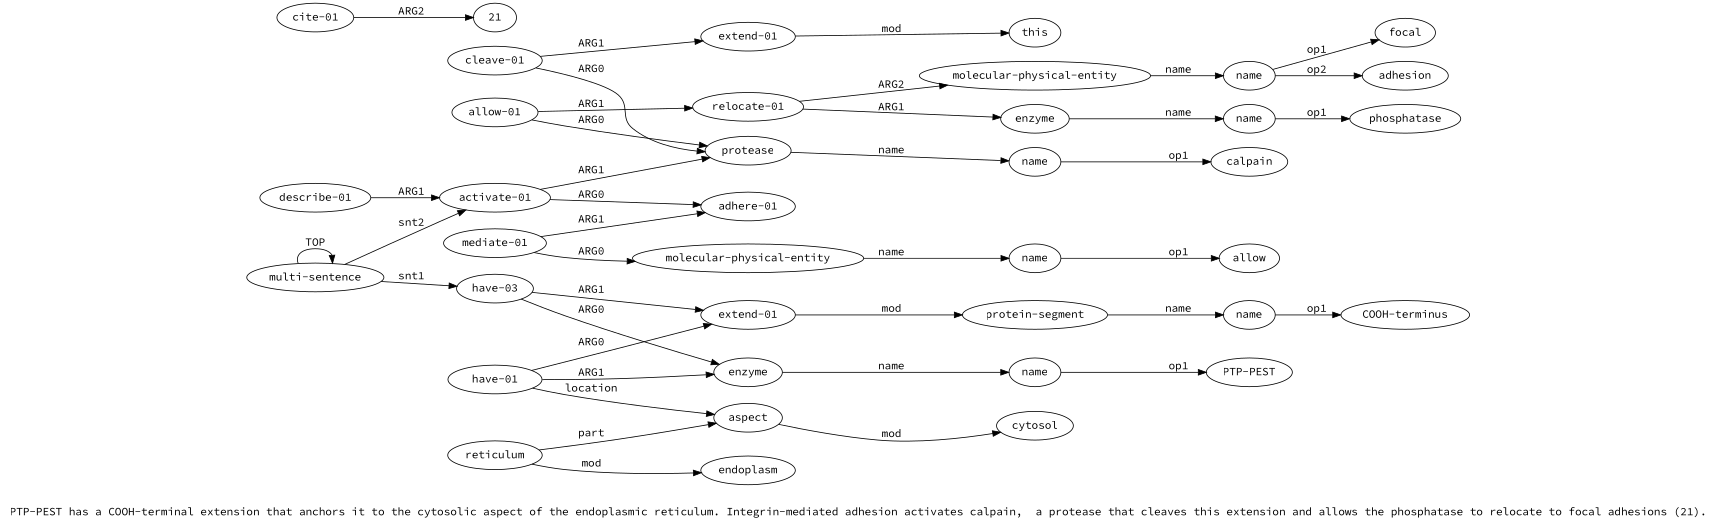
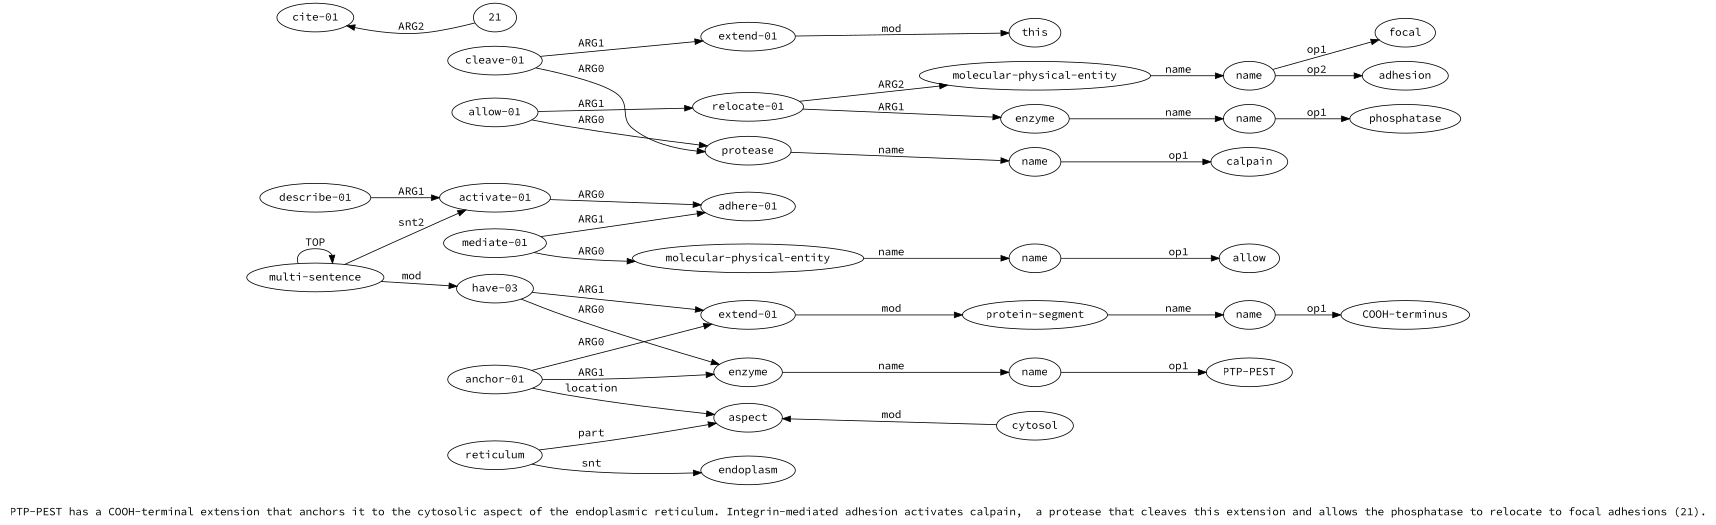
  digraph {
    fontname="Source Code Pro"
    label="PTP-PEST has a COOH-terminal extension that anchors it to the cytosolic aspect of the endoplasmic reticulum. Integrin-mediated adhesion activates calpain,  a protease that cleaves this extension and allows the phosphatase to relocate to focal adhesions (21)."
    rankdir=LR
    node [color=black fontname="Source Code Pro" gold_ind=-1 gold_label=name test_ind=-1 test_label=name]
    edge [color=black fontname="Source Code Pro" gold_label=ARG1 test_label=ARG1]
    n1 [gold_ind=20 gold_label="extend-01" label="extend-01" test_ind=20 test_label="extend-01"]
    n2 [gold_ind=21 gold_label=this label=this test_ind=21 test_label=this]
    n3 [gold_ind=22 gold_label="allow-01" label="allow-01" test_ind=22 test_label="allow-01"]
    n4 [gold_ind=23 gold_label="relocate-01" label="relocate-01" test_ind=23 test_label="relocate-01"]
    n5 [gold_ind=17 gold_label=protease label=protease test_ind=17 test_label=protease]
    n6 [gold_ind=24 gold_label=enzyme label=enzyme test_ind=24 test_label=enzyme]
    n7 [gold_ind=26 gold_label="molecular-physical-entity" label="molecular-physical-entity" test_ind=26 test_label="molecular-physical-entity"]
    n8 [gold_ind=18 label=name test_ind=18]
    n9 [gold_ind=25 label=name test_ind=25]
    n10 [gold_ind=27 label=name test_ind=27]
    n11 [gold_label=calpain label=calpain test_label=calpain]
    n12 [gold_label=phosphatase label=phosphatase test_label=phosphatase]
    n13 [gold_label=adhesion label=adhesion test_label=adhesion]
    n14 [gold_label=focal label=focal test_label=focal]
    n15 [gold_ind=28 gold_label="describe-01" label="describe-01" test_ind=28 test_label="describe-01"]
    n16 [gold_ind=12 gold_label="activate-01" label="activate-01" test_ind=12 test_label="activate-01"]
    n17 [gold_ind=13 gold_label="adhere-01" label="adhere-01" test_ind=13 test_label="adhere-01"]
    n18 [gold_label=integrin label=allow test_label=integrin]
    n19 [gold_ind=30 gold_label="cite-01" label="cite-01" test_ind=30 test_label="cite-01"]
    n20 [gold_label=21 label=21 test_label=21]
    n21 [gold_label="COOH-terminus" label="COOH-terminus" test_label="COOH-terminus"]
    n22 [gold_ind=15 gold_label="molecular-physical-entity" label="molecular-physical-entity" test_ind=15 test_label="molecular-physical-entity"]
    n23 [gold_ind=16 label=name test_ind=16]
    n24 [gold_ind=14 gold_label="mediate-01" label="mediate-01" test_ind=14 test_label="mediate-01"]
    n25 [gold_ind=11 gold_label=endoplasm label=endoplasm test_ind=11 test_label=endoplasm]
    n26 [gold_ind=10 gold_label=reticulum label=reticulum test_ind=10 test_label=reticulum]
    n27 [gold_ind=8 gold_label=aspect label=aspect test_ind=8 test_label=aspect]
    n28 [gold_ind=9 gold_label=cytosol label=cytosol test_ind=9 test_label=cytosol]
    n29 [gold_ind=19 gold_label="cleave-01" label="cleave-01" test_ind=19 test_label="cleave-01"]
    n30 [gold_ind=1 gold_label="have-03" label="have-03" test_ind=1 test_label="have-03"]
    n31 [gold_ind=2 gold_label=enzyme label=enzyme test_ind=2 test_label=enzyme]
    n32 [gold_ind=4 gold_label="extend-01" label="extend-01" test_ind=4 test_label="extend-01"]
    n33 [gold_ind=3 label=name test_ind=3]
    n34 [gold_ind=5 gold_label="protein-segment" label="protein-segment" test_ind=5 test_label="protein-segment"]
    n35 [gold_label="PTP-PEST" label="PTP-PEST" test_label="PTP-PEST"]
    n36 [gold_ind=6 label=name test_ind=6]
    n37 [gold_ind=0 gold_label="multi-sentence" label="multi-sentence" test_ind=0 test_label="multi-sentence"]
-   n38 [gold_ind=7 gold_label="anchor-01" label="have-01" test_ind=7 test_label="anchor-01"]
+   n38 [gold_ind=7 gold_label="anchor-01" label="anchor-01" test_ind=7 test_label="anchor-01"]
    n1 -> n2 [gold_label=mod label=mod test_label=mod]
    n3 -> n4 [label=ARG1]
    n3 -> n5 [gold_label=ARG0 label=ARG0 test_label=ARG0]
    n4 -> n6 [label=ARG1]
    n4 -> n7 [gold_label=ARG2 label=ARG2 test_label=ARG2]
    n5 -> n8 [gold_label=name label=name test_label=name]
    n6 -> n9 [gold_label=name label=name test_label=name]
    n7 -> n10 [gold_label=name label=name test_label=name]
    n8 -> n11 [gold_label=op1 label=op1 test_label=op1]
    n9 -> n12 [gold_label=op1 label=op1 test_label=op1]
    n10 -> n13 [gold_label=op2 label=op2 test_label=op2]
    n10 -> n14 [gold_label=op1 label=op1 test_label=op1]
    n15 -> n16 [label=ARG1]
-   n16 -> n5 [label=ARG1]
    n16 -> n17 [gold_label=ARG0 label=ARG0 test_label=ARG0]
-   n19 -> n20 [gold_label=ARG2 label=ARG2 test_label=ARG2]
+   n20 -> n19 [gold_label=ARG2 label=ARG2 test_label=ARG2]
    n22 -> n23 [gold_label=name label=name test_label=name]
    n23 -> n18 [gold_label=op1 label=op1 test_label=op1]
    n24 -> n17 [label=ARG1]
    n24 -> n22 [gold_label=ARG0 label=ARG0 test_label=ARG0]
-   n26 -> n25 [gold_label=mod label=mod test_label=mod]
+   n26 -> n25 [gold_label=mod label=snt test_label=mod]
    n26 -> n27 [gold_label=part label=part test_label=part]
-   n27 -> n28 [gold_label=mod label=mod test_label=mod]
+   n28 -> n27 [gold_label=mod label=mod test_label=mod]
    n29 -> n1 [label=ARG1]
    n29 -> n5 [gold_label=ARG0 label=ARG0 test_label=ARG0]
    n30 -> n31 [gold_label=ARG0 label=ARG0 test_label=ARG0]
    n30 -> n32 [label=ARG1]
    n31 -> n33 [gold_label=name label=name test_label=name]
    n32 -> n34 [gold_label=mod label=mod test_label=mod]
    n33 -> n35 [gold_label=op1 label=op1 test_label=op1]
    n34 -> n36 [gold_label=name label=name test_label=name]
    n36 -> n21 [gold_label=op1 label=op1 test_label=op1]
    n37 -> n16 [gold_label=snt2 label=snt2 test_label=snt2]
-   n37 -> n30 [gold_label=snt1 label=snt1 test_label=snt1]
+   n37 -> n30 [gold_label=snt1 label=mod test_label=snt1]
    n37 -> n37 [gold_label=TOP label=TOP test_label=TOP]
    n38 -> n27 [gold_label=location label=location test_label=location]
    n38 -> n31 [label=ARG1]
    n38 -> n32 [gold_label=ARG0 label=ARG0 test_label=ARG0]
  }
